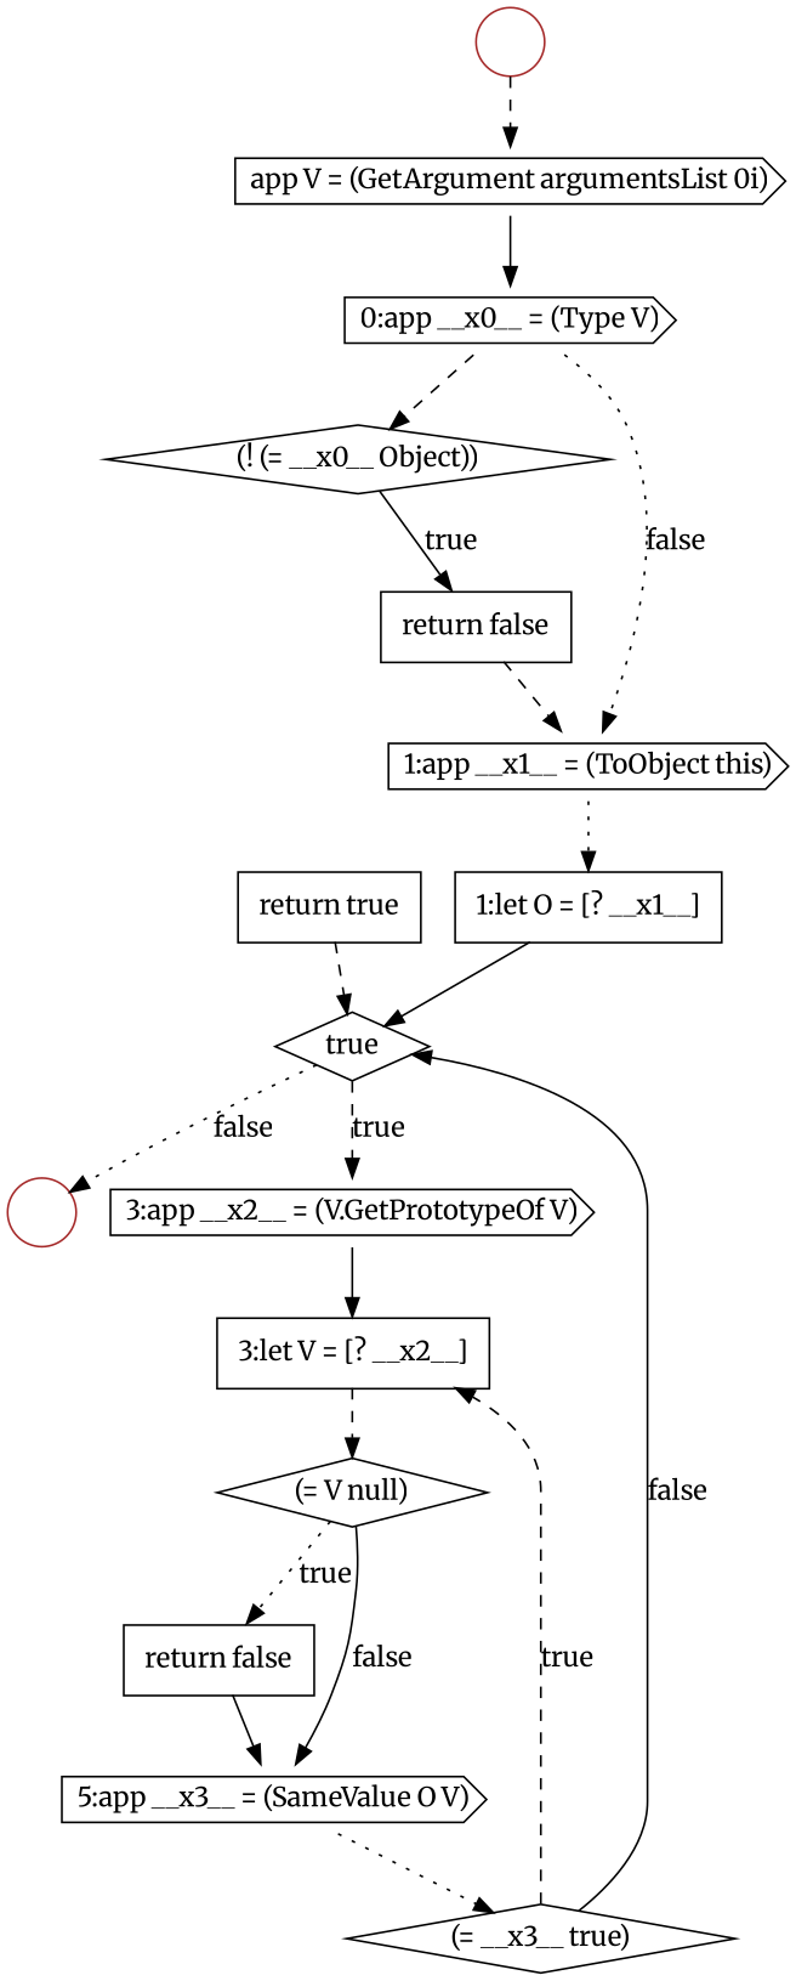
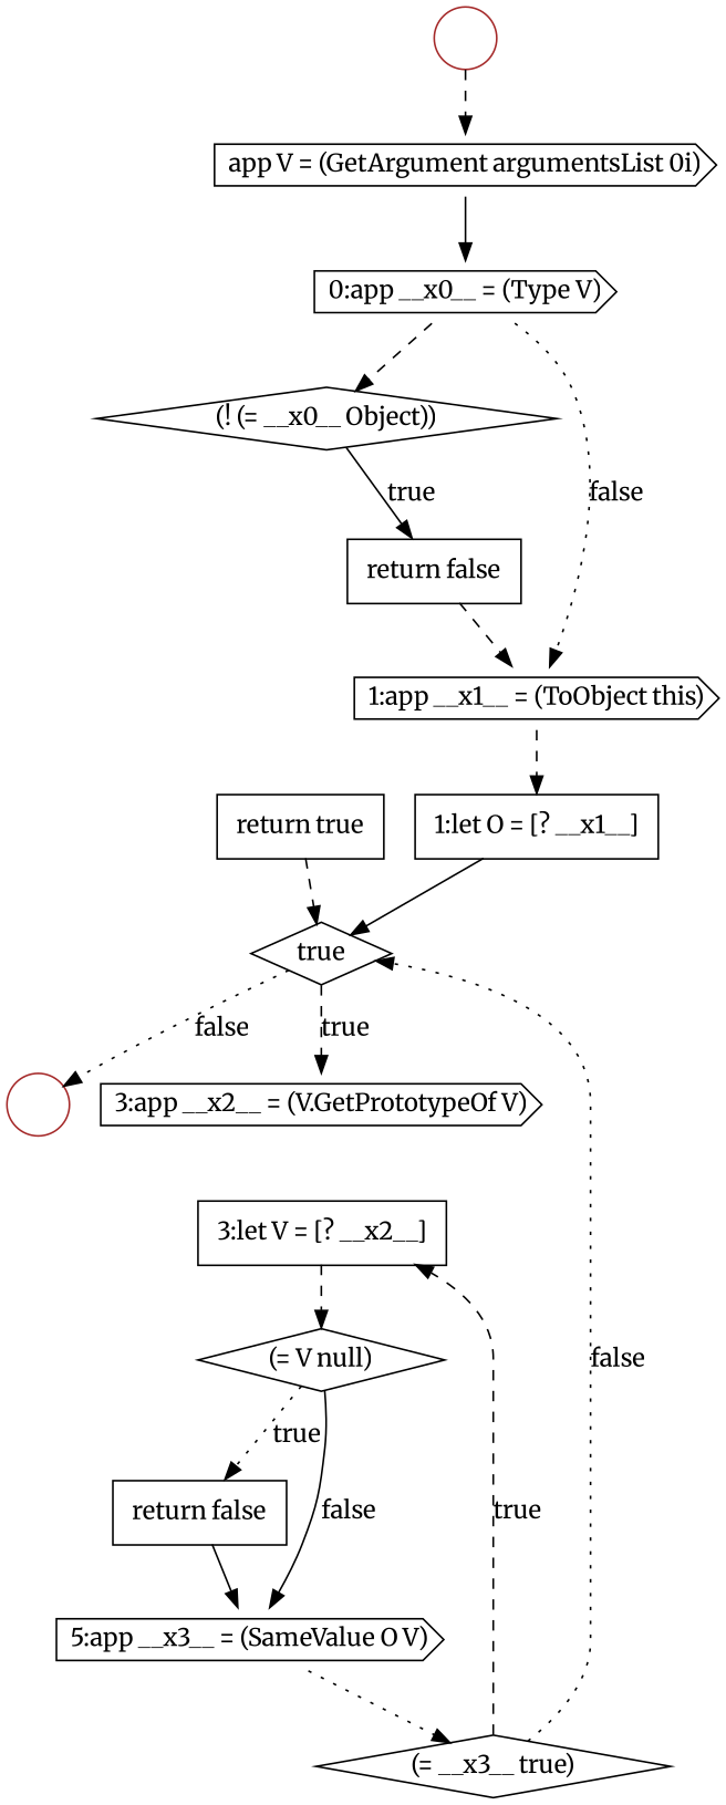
  digraph {
    fontname=Merriweather
    node [color=black fillcolor=white fontname=Merriweather shape=none style=filled]
    edge [color=black fontname=Merriweather style=dashed]
    n1 [label=<<font color="black">(! (= __x0__ Object))</font>> shape=diamond]
    n2 [label=<<font color="black">     <table border="0" cellborder="1" cellspacing="0" cellpadding="10">       <tr><td align="left">return false</td></tr>     </table>   </font>> margin=0]
    n3 [label=<<font color="black">1:app __x1__ = (ToObject this)</font>> shape=cds]
    n4 [label=<<font color="black">     <table border="0" cellborder="1" cellspacing="0" cellpadding="10">       <tr><td align="left">1:let O = [? __x1__]</td></tr>     </table>   </font>> margin=0]
    n5 [label=<<font color="black">true</font>> shape=diamond]
    n6 [color=brown label=" " shape=circle]
    n7 [label=<<font color="black">3:app __x2__ = (V.GetPrototypeOf V)</font>> shape=cds]
    n8 [label=<<font color="black">     <table border="0" cellborder="1" cellspacing="0" cellpadding="10">       <tr><td align="left">3:let V = [? __x2__]</td></tr>     </table>   </font>> margin=0]
    n9 [label=<<font color="black">     <table border="0" cellborder="1" cellspacing="0" cellpadding="10">       <tr><td align="left">return false</td></tr>     </table>   </font>> margin=0]
    n10 [label=<<font color="black">5:app __x3__ = (SameValue O V)</font>> shape=cds]
    n11 [label=<<font color="black">(= __x3__ true)</font>> shape=diamond]
    n12 [label=<<font color="black">     <table border="0" cellborder="1" cellspacing="0" cellpadding="10">       <tr><td align="left">return true</td></tr>     </table>   </font>> margin=0]
    n13 [label=<<font color="black">(= V null)</font>> shape=diamond]
    n14 [label=<<font color="black">app V = (GetArgument argumentsList 0i)</font>> shape=cds]
    n15 [label=<<font color="black">0:app __x0__ = (Type V)</font>> shape=cds]
    n16 [color=brown label=" " shape=circle]
    n1 -> n2 [label=<<font color="black">true</font>> style=solid]
    n2 -> n3
-   n3 -> n4 [style=dotted]
+   n3 -> n4
    n4 -> n5 [style=solid]
    n5 -> n6 [label=<<font color="black">false</font>> style=dotted]
    n5 -> n7 [label=<<font color="black">true</font>>]
-   n7 -> n8 [style=solid]
    n8 -> n13
    n9 -> n10 [style=solid]
    n10 -> n11 [style=dotted]
-   n11 -> n5 [label=<<font color="black">false</font>> style=solid]
+   n11 -> n5 [label=<<font color="black">false</font>> style=dotted]
    n11 -> n8 [label=<<font color="black">true</font>>]
    n12 -> n5
    n13 -> n9 [label=<<font color="black">true</font>> style=dotted]
    n13 -> n10 [label=<<font color="black">false</font>> style=solid]
    n14 -> n15 [style=solid]
    n15 -> n1
    n15 -> n3 [label=<<font color="black">false</font>> style=dotted]
    n16 -> n14
  }
